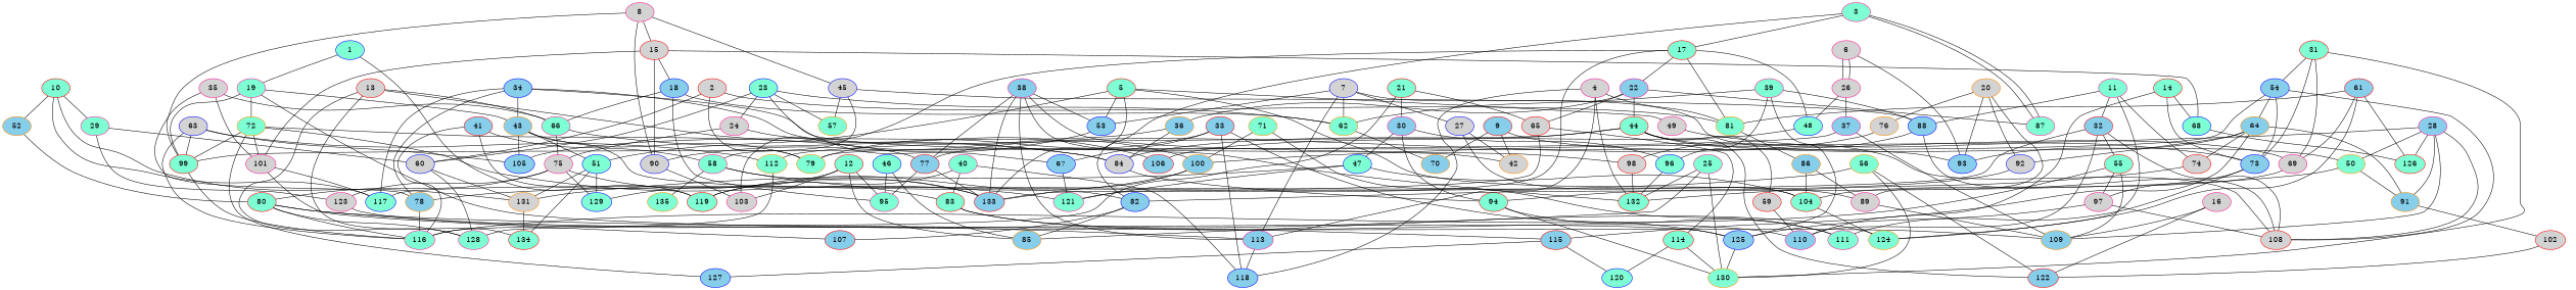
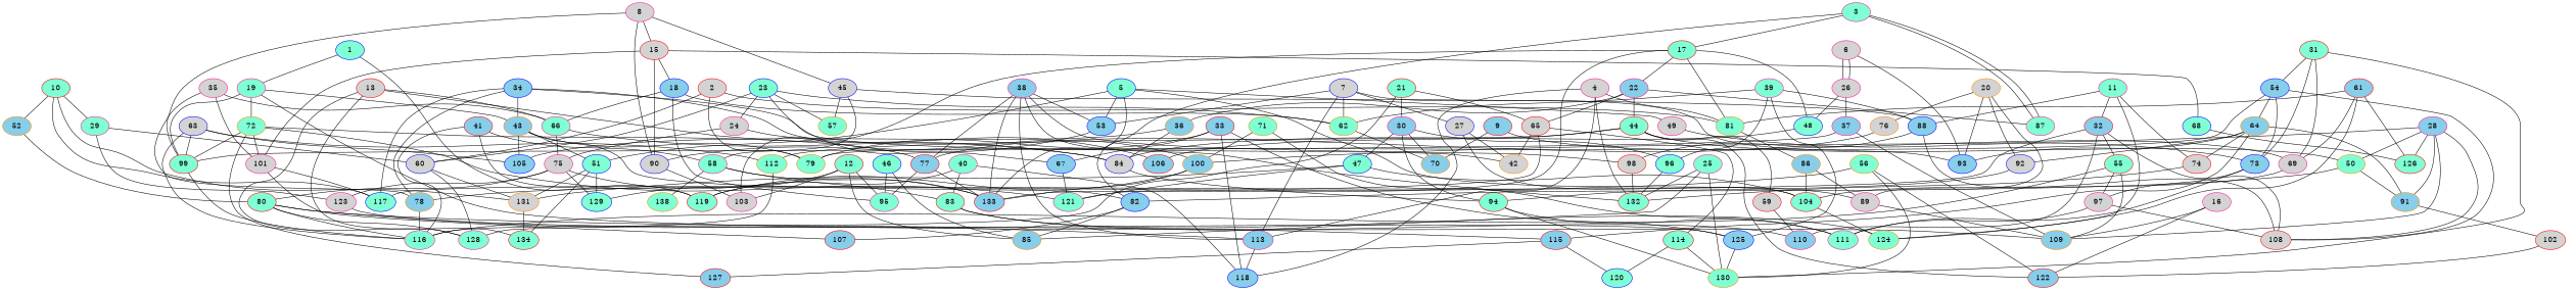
  graph {
    node [color=red fillcolor=aquamarine style=filled]
    1 [color=blue]
    19 [color=deeppink]
    119
    99
    109 [color=darkorange fillcolor=skyblue]
    43 [color=darkorange fillcolor=skyblue]
    72 [color=darkorange]
    2 [fillcolor=lightgrey]
    60 [color=blue fillcolor=lightgrey]
    79 [color=darkorange]
    81 [color=darkorange]
    131 [color=darkorange fillcolor=lightgrey]
    128 [color=deeppink]
    86 [color=darkorange fillcolor=skyblue]
    3 [color=deeppink]
    17
    82 [color=blue fillcolor=skyblue]
    87 [color=deeppink]
    22 [color=deeppink fillcolor=skyblue]
    48 [color=blue]
    103 [color=deeppink fillcolor=lightgrey]
    121 [color=deeppink]
    85 [color=darkorange fillcolor=skyblue]
    107 [fillcolor=skyblue]
    4 [color=deeppink fillcolor=lightgrey]
    113 [color=deeppink fillcolor=skyblue]
    118 [color=blue fillcolor=skyblue]
    132
-   5
+   5 [color=blue]
    49 [color=deeppink fillcolor=lightgrey]
    51 [color=blue]
    53 [color=blue fillcolor=skyblue]
    89 [color=deeppink fillcolor=lightgrey]
    133 [fillcolor=skyblue]
    73 [color=blue fillcolor=skyblue]
    129 [color=blue]
    134
    90 [color=blue fillcolor=lightgrey]
    6 [color=deeppink fillcolor=lightgrey]
    26 [color=deeppink fillcolor=lightgrey]
    93 [color=blue fillcolor=skyblue]
    37 [color=deeppink fillcolor=skyblue]
    7 [color=blue fillcolor=lightgrey]
    27 [color=blue fillcolor=lightgrey]
    62 [color=darkorange]
    42 [color=darkorange fillcolor=lightgrey]
    104
    70 [color=darkorange fillcolor=skyblue]
    71 [color=darkorange]
    100 [color=darkorange fillcolor=skyblue]
    111 [color=deeppink]
    8 [color=deeppink fillcolor=lightgrey]
    15 [fillcolor=lightgrey]
    45 [color=blue fillcolor=lightgrey]
    68 [color=blue]
    18 [color=blue fillcolor=skyblue]
    101 [color=deeppink fillcolor=lightgrey]
    88 [color=blue fillcolor=skyblue]
    57 [color=darkorange]
    58 [color=deeppink]
    116 [color=deeppink]
    9 [fillcolor=skyblue]
    69 [color=deeppink fillcolor=lightgrey]
    29 [color=deeppink]
    10
    52 [color=darkorange fillcolor=skyblue]
    117 [color=blue]
    123 [color=deeppink fillcolor=lightgrey]
    80
    11 [color=deeppink]
    32 [fillcolor=skyblue]
    74 [fillcolor=lightgrey]
    124 [color=darkorange]
    110 [color=deeppink fillcolor=skyblue]
    108 [fillcolor=lightgrey]
    55
    98 [fillcolor=lightgrey]
    12
    95 [color=deeppink]
    130 [color=darkorange]
    114
    120 [color=blue]
    13 [fillcolor=lightgrey]
    66 [color=deeppink]
    84 [color=blue fillcolor=lightgrey]
    75 [color=deeppink fillcolor=lightgrey]
    94
-   14
    126
    97 [color=deeppink fillcolor=lightgrey]
    16 [color=deeppink fillcolor=lightgrey]
    122 [fillcolor=skyblue]
    65 [fillcolor=lightgrey]
    36 [color=darkorange fillcolor=skyblue]
    44
    105 [color=blue fillcolor=skyblue]
    77 [fillcolor=skyblue]
-   127 [color=blue fillcolor=skyblue]
+   127 [fillcolor=skyblue]
    20 [color=darkorange fillcolor=lightgrey]
    76 [color=darkorange fillcolor=lightgrey]
    92 [color=blue fillcolor=lightgrey]
    30 [color=deeppink fillcolor=skyblue]
    21
    47 [color=blue]
    96 [color=blue]
    106 [fillcolor=skyblue]
    50 [color=darkorange]
    59 [fillcolor=lightgrey]
    112 [color=darkorange]
    23 [color=blue]
    24 [color=deeppink fillcolor=lightgrey]
    67 [color=blue fillcolor=skyblue]
    25 [color=deeppink]
    28 [color=deeppink fillcolor=skyblue]
    91 [color=darkorange fillcolor=skyblue]
    102 [fillcolor=lightgrey]
    125 [color=blue fillcolor=skyblue]
    31
    54 [color=blue fillcolor=skyblue]
    64 [color=darkorange fillcolor=skyblue]
    33 [fillcolor=skyblue]
    34 [color=blue fillcolor=skyblue]
    78 [color=darkorange fillcolor=skyblue]
    35 [color=deeppink fillcolor=lightgrey]
    38 [color=deeppink fillcolor=skyblue]
    39 [color=deeppink]
    40 [color=deeppink]
    83
    41 [fillcolor=skyblue]
-   135 [color=darkorange]
+   135 [color=darkorange label=138]
    46 [color=blue]
    115 [fillcolor=skyblue]
    56 [color=darkorange]
    61 [fillcolor=skyblue]
    63 [color=blue fillcolor=lightgrey]
    1 -- 19
    1 -- 119
    19 -- 99
    19 -- 109
    19 -- 43
    19 -- 72
    99 -- 116
    43 -- 79
    43 -- 82
    43 -- 51
    43 -- 105
    72 -- 99
    72 -- 121
    72 -- 101
    72 -- 77
    72 -- 127
    2 -- 60
    2 -- 79
    2 -- 81
    60 -- 131
    60 -- 128
    81 -- 86
    131 -- 134
    86 -- 89
    86 -- 104
    3 -- 17
    3 -- 82
    3 -- 87
    3 -- 87
    17 -- 81
    17 -- 22
    17 -- 48
    17 -- 103
    17 -- 121
    82 -- 85
    82 -- 107
    22 -- 87
    22 -- 65
    22 -- 36
    22 -- 44
    48 -- 84
    4 -- 81
    4 -- 113
    4 -- 118
    4 -- 132
    113 -- 118
    5 -- 49
    5 -- 51
    5 -- 53
    5 -- 89
    5 -- 133
    49 -- 73
    51 -- 131
    51 -- 129
    51 -- 134
    53 -- 90
    89 -- 109
    73 -- 111
    73 -- 97
    90 -- 103
    6 -- 26
    6 -- 26
    6 -- 93
    26 -- 48
    26 -- 37
    37 -- 99
    37 -- 109
    7 -- 113
    7 -- 53
    7 -- 93
    7 -- 27
    7 -- 62
    27 -- 42
    27 -- 104
    62 -- 70
    104 -- 124
    71 -- 100
    71 -- 111
    100 -- 119
    100 -- 133
    8 -- 99
    8 -- 90
    8 -- 15
    8 -- 45
    15 -- 90
    15 -- 68
    15 -- 18
    15 -- 101
    45 -- 88
    45 -- 57
    45 -- 58
    68 -- 126
    18 -- 62
    18 -- 95
    18 -- 66
    101 -- 107
    101 -- 117
    88 -- 108
    88 -- 98
    58 -- 133
    58 -- 83
    58 -- 135
-   9 -- 42
+   65 -- 42
    9 -- 70
    9 -- 69
    69 -- 104
    29 -- 60
    29 -- 123
    10 -- 131
    10 -- 29
    10 -- 52
    10 -- 117
    52 -- 80
    123 -- 125
    80 -- 128
    80 -- 113
    80 -- 116
    80 -- 115
    11 -- 88
    11 -- 32
    11 -- 74
    11 -- 124
    32 -- 117
    32 -- 110
    32 -- 108
    32 -- 55
    74 -- 132
    55 -- 109
    55 -- 116
    55 -- 97
    98 -- 132
    12 -- 103
    12 -- 85
    12 -- 129
    12 -- 95
    114 -- 130
    114 -- 120
    13 -- 128
    13 -- 134
    13 -- 66
    13 -- 84
    66 -- 84
    66 -- 75
    84 -- 94
    75 -- 133
    75 -- 129
    75 -- 123
    75 -- 80
    94 -- 111
    94 -- 130
-   14 -- 73
-   14 -- 68
-   14 -- 110
    97 -- 108
-   97 -- 125
+   97 -- 111
    16 -- 109
    16 -- 122
    65 -- 133
    65 -- 114
    36 -- 84
    36 -- 105
-   44 -- 108
    44 -- 122
    44 -- 106
    44 -- 50
    44 -- 59
    44 -- 112
    77 -- 133
    77 -- 95
    20 -- 89
    20 -- 93
    20 -- 76
    20 -- 92
    76 -- 77
    92 -- 94
+   30 -- 70
    30 -- 94
    30 -- 47
    30 -- 96
    21 -- 116
    21 -- 65
    21 -- 30
    47 -- 131
    47 -- 121
    47 -- 104
    96 -- 132
    50 -- 82
    50 -- 91
    59 -- 110
    112 -- 128
    23 -- 60
    23 -- 62
    23 -- 57
    23 -- 24
    23 -- 67
    24 -- 75
    24 -- 106
    67 -- 121
    25 -- 85
    25 -- 132
    25 -- 130
    28 -- 109
    28 -- 100
    28 -- 108
    28 -- 126
    28 -- 50
    28 -- 91
    91 -- 102
    102 -- 122
    125 -- 130
    31 -- 73
    31 -- 69
    31 -- 130
    31 -- 54
    54 -- 79
    54 -- 73
    54 -- 108
    54 -- 64
    64 -- 93
    64 -- 74
    64 -- 92
    64 -- 91
    64 -- 115
    33 -- 79
    33 -- 118
    33 -- 67
    33 -- 125
    34 -- 43
    34 -- 42
    34 -- 100
    34 -- 117
    34 -- 78
    78 -- 116
    35 -- 101
    35 -- 66
    35 -- 78
    38 -- 113
    38 -- 132
    38 -- 53
    38 -- 133
    38 -- 98
    38 -- 77
    39 -- 62
    39 -- 88
    39 -- 96
    39 -- 125
    40 -- 119
    40 -- 118
    40 -- 83
    83 -- 124
    83 -- 110
    41 -- 119
    41 -- 58
    41 -- 116
    46 -- 85
    46 -- 95
    115 -- 120
    115 -- 127
    56 -- 130
    56 -- 122
    56 -- 78
    61 -- 81
    61 -- 69
    61 -- 124
    61 -- 126
    63 -- 99
    63 -- 116
    63 -- 105
    63 -- 112
  }
